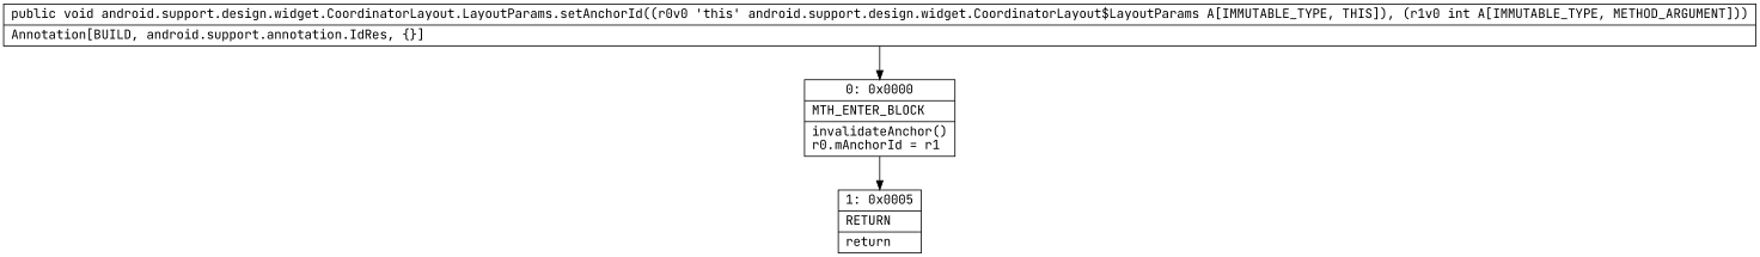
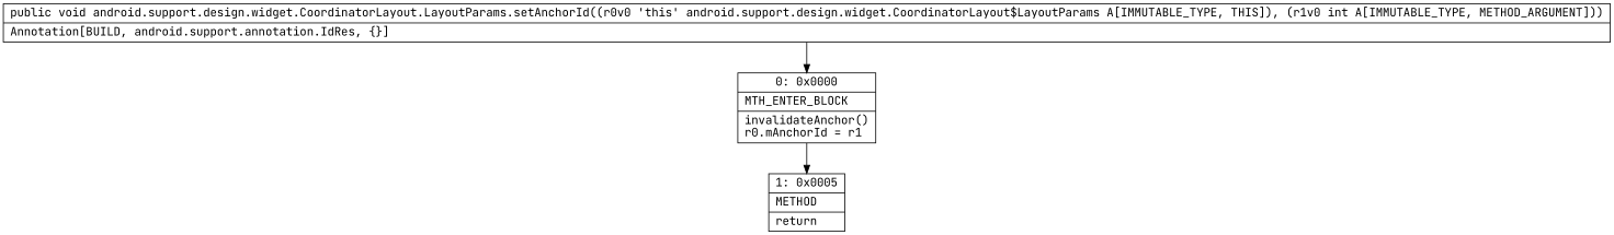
  digraph {
    fontname="JetBrains Mono"
    node [shape=record fontname="JetBrains Mono"]
    edge [fontname="JetBrains Mono"]
    n1 [label="{0\:\ 0x0000|MTH_ENTER_BLOCK\l|invalidateAnchor()\lr0.mAnchorId = r1\l}"]
-   n2 [label="{1\:\ 0x0005|RETURN\l|return\l}"]
+   n2 [label="{1\:\ 0x0005|METHOD\l|return\l}"]
    n3 [label="{public void android.support.design.widget.CoordinatorLayout.LayoutParams.setAnchorId((r0v0 'this' android.support.design.widget.CoordinatorLayout$LayoutParams A[IMMUTABLE_TYPE, THIS]), (r1v0 int A[IMMUTABLE_TYPE, METHOD_ARGUMENT]))  | Annotation[BUILD, android.support.annotation.IdRes, \{\}]\l}"]
    n1 -> n2
    n3 -> n1
  }
